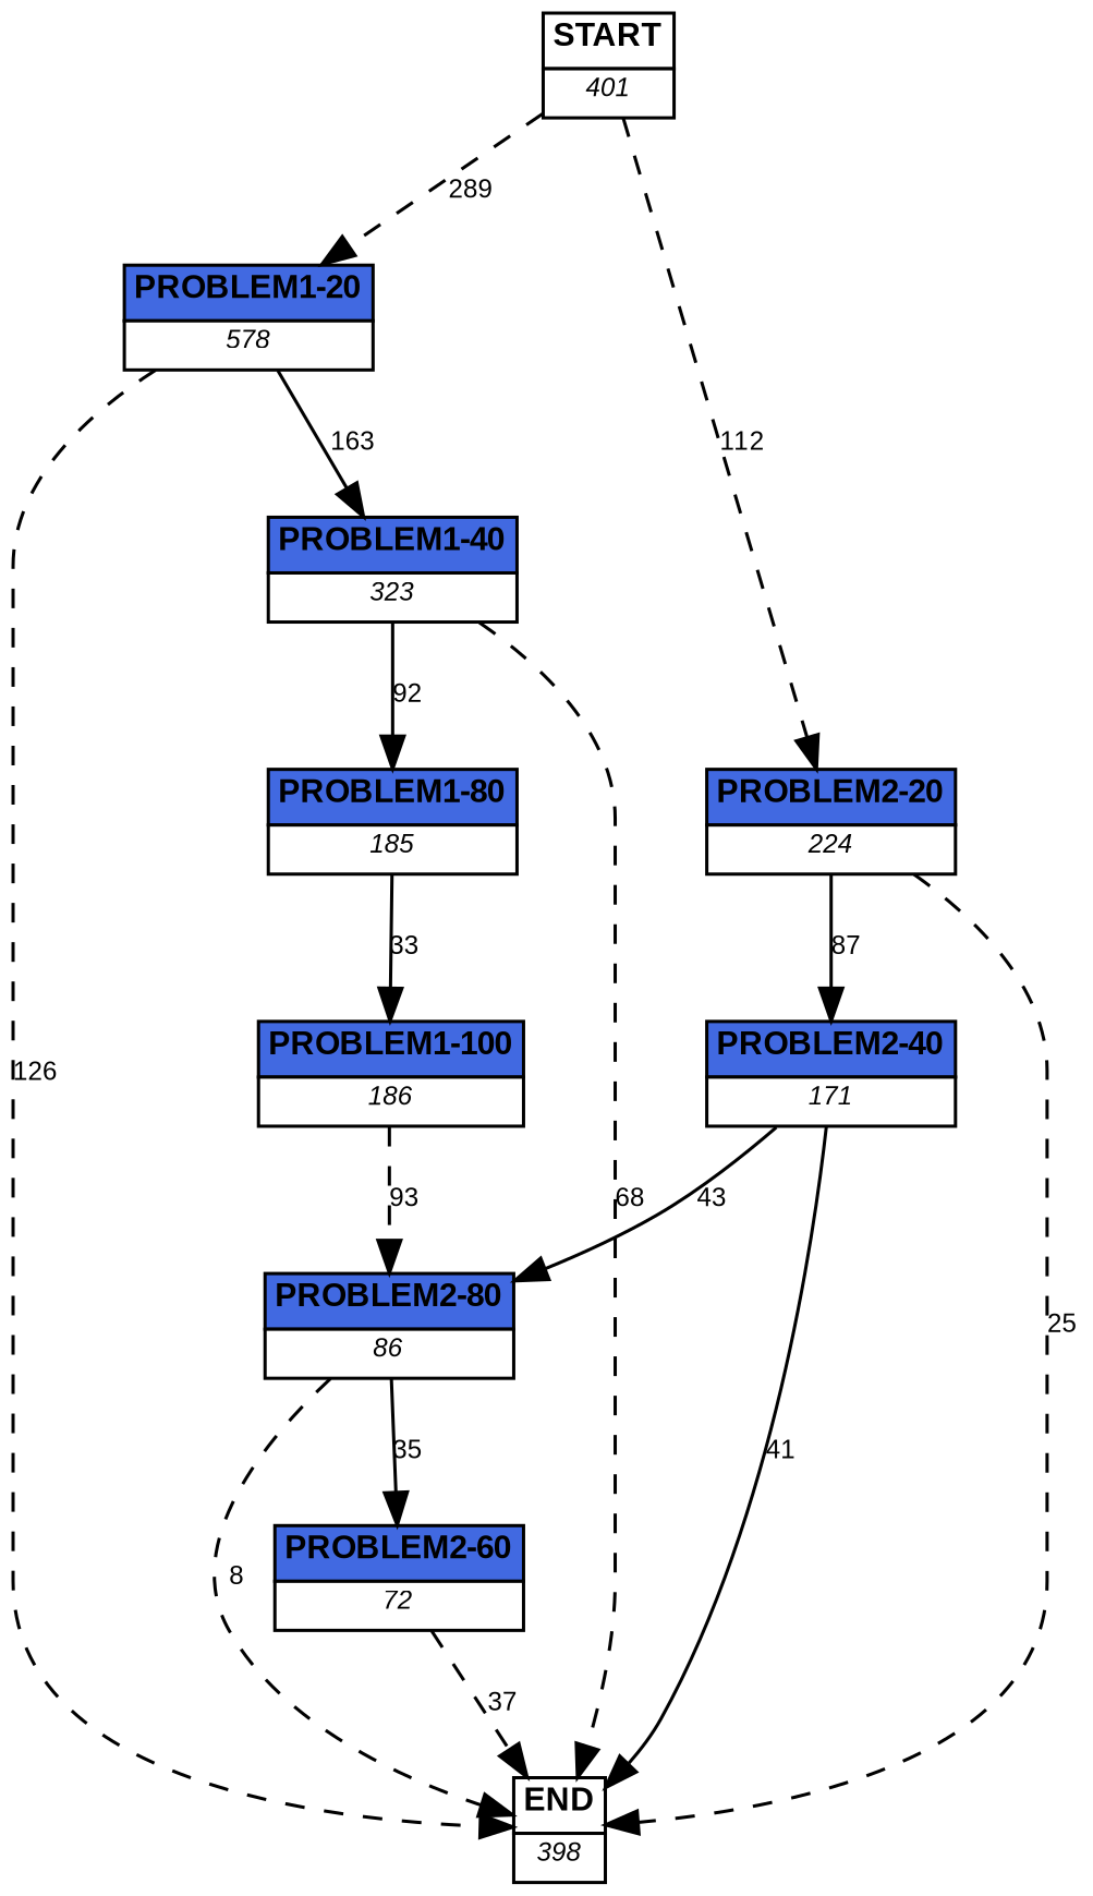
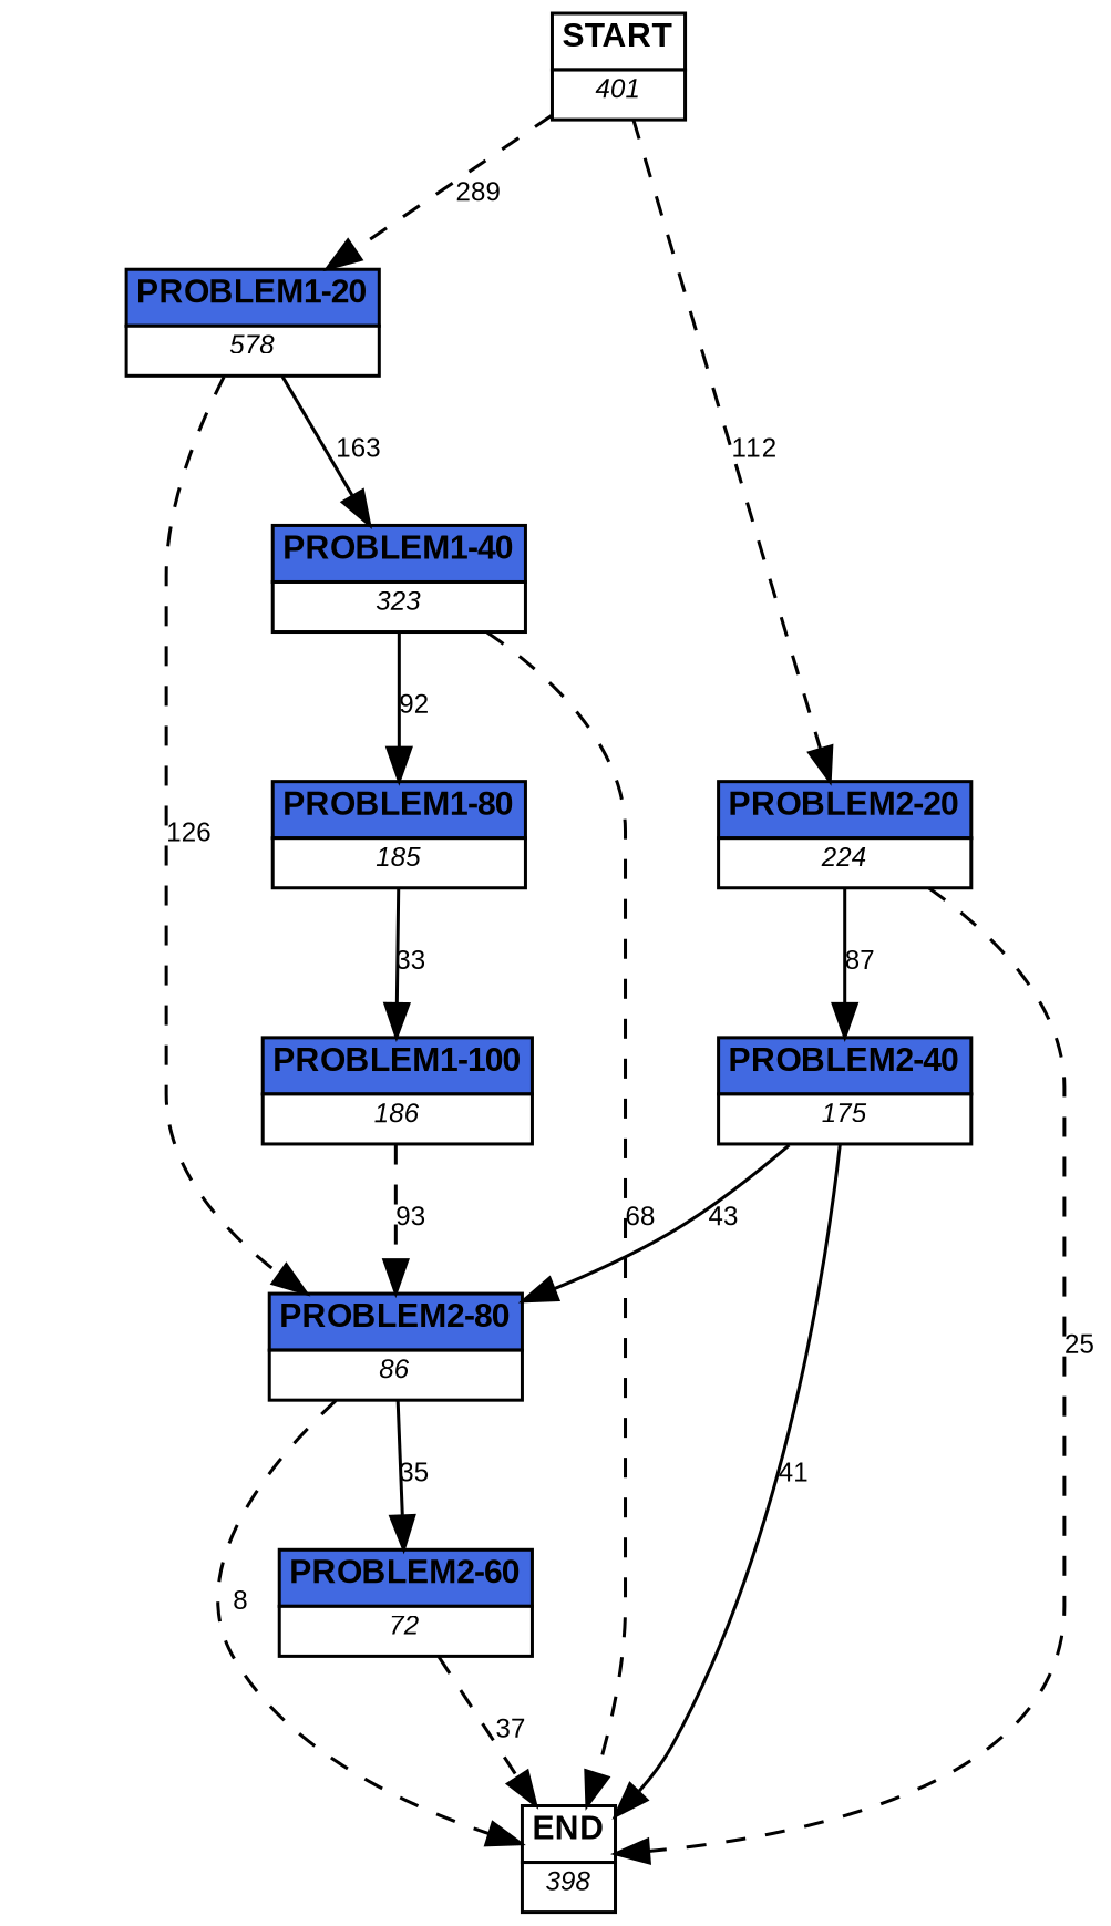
  digraph {
    node [shape=plain]
    edge [fontname=Arial fontsize=8 labelfloat=false style=dashed]
    n1 [label=<<table border="0" cellborder="1" cellspacing="0"><tr><td bgcolor="royalblue"><FONT face="Arial" POINT-SIZE="10"><b>PROBLEM1-20</b></FONT></td></tr><tr><td bgcolor="white"><FONT face="Arial" POINT-SIZE="8"><i>578</i></FONT></td></tr></table>>]
    n2 [label=<<table border="0" cellborder="1" cellspacing="0"><tr><td bgcolor="royalblue"><FONT face="Arial" POINT-SIZE="10"><b>PROBLEM1-40</b></FONT></td></tr><tr><td bgcolor="white"><FONT face="Arial" POINT-SIZE="8"><i>323</i></FONT></td></tr></table>>]
    n3 [label=<<table border="0" cellborder="1" cellspacing="0"><tr><td bgcolor="white"><FONT face="Arial" POINT-SIZE="10"><b>END</b></FONT></td></tr><tr><td bgcolor="white"><FONT face="Arial" POINT-SIZE="8"><i>398</i></FONT></td></tr></table>>]
    n4 [label=<<table border="0" cellborder="1" cellspacing="0"><tr><td bgcolor="royalblue"><FONT face="Arial" POINT-SIZE="10"><b>PROBLEM1-80</b></FONT></td></tr><tr><td bgcolor="white"><FONT face="Arial" POINT-SIZE="8"><i>185</i></FONT></td></tr></table>>]
    n5 [label=<<table border="0" cellborder="1" cellspacing="0"><tr><td bgcolor="royalblue"><FONT face="Arial" POINT-SIZE="10"><b>PROBLEM2-20</b></FONT></td></tr><tr><td bgcolor="white"><FONT face="Arial" POINT-SIZE="8"><i>224</i></FONT></td></tr></table>>]
-   n6 [label=<<table border="0" cellborder="1" cellspacing="0"><tr><td bgcolor="royalblue"><FONT face="Arial" POINT-SIZE="10"><b>PROBLEM2-40</b></FONT></td></tr><tr><td bgcolor="white"><FONT face="Arial" POINT-SIZE="8"><i>171</i></FONT></td></tr></table>>]
+   n6 [label=<<table border="0" cellborder="1" cellspacing="0"><tr><td bgcolor="royalblue"><FONT face="Arial" POINT-SIZE="10"><b>PROBLEM2-40</b></FONT></td></tr><tr><td bgcolor="white"><FONT face="Arial" POINT-SIZE="8"><i>175</i></FONT></td></tr></table>>]
    n7 [label=<<table border="0" cellborder="1" cellspacing="0"><tr><td bgcolor="royalblue"><FONT face="Arial" POINT-SIZE="10"><b>PROBLEM2-80</b></FONT></td></tr><tr><td bgcolor="white"><FONT face="Arial" POINT-SIZE="8"><i>86</i></FONT></td></tr></table>>]
    n8 [label=<<table border="0" cellborder="1" cellspacing="0"><tr><td bgcolor="royalblue"><FONT face="Arial" POINT-SIZE="10"><b>PROBLEM1-100</b></FONT></td></tr><tr><td bgcolor="white"><FONT face="Arial" POINT-SIZE="8"><i>186</i></FONT></td></tr></table>>]
    n9 [label=<<table border="0" cellborder="1" cellspacing="0"><tr><td bgcolor="royalblue"><FONT face="Arial" POINT-SIZE="10"><b>PROBLEM2-60</b></FONT></td></tr><tr><td bgcolor="white"><FONT face="Arial" POINT-SIZE="8"><i>72</i></FONT></td></tr></table>>]
    n10 [label=<<table border="0" cellborder="1" cellspacing="0"><tr><td bgcolor="white"><FONT face="Arial" POINT-SIZE="10"><b>START</b></FONT></td></tr><tr><td bgcolor="white"><FONT face="Arial" POINT-SIZE="8"><i>401</i></FONT></td></tr></table>>]
    n1 -> n2 [label=163 style=""]
-   n1 -> n3 [label=126]
+   n1 -> n7 [label=126]
    n2 -> n3 [label=68]
    n2 -> n4 [label=92 style=""]
    n4 -> n8 [label=33 style=""]
    n5 -> n3 [label=25]
    n5 -> n6 [label=87 style=""]
    n6 -> n3 [label=41 style=solid]
    n6 -> n7 [label=43 style=""]
    n7 -> n3 [label=8]
    n7 -> n9 [label=35 style=""]
    n8 -> n7 [label=93]
    n9 -> n3 [label=37]
    n10 -> n1 [label=289]
    n10 -> n5 [label=112]
  }
